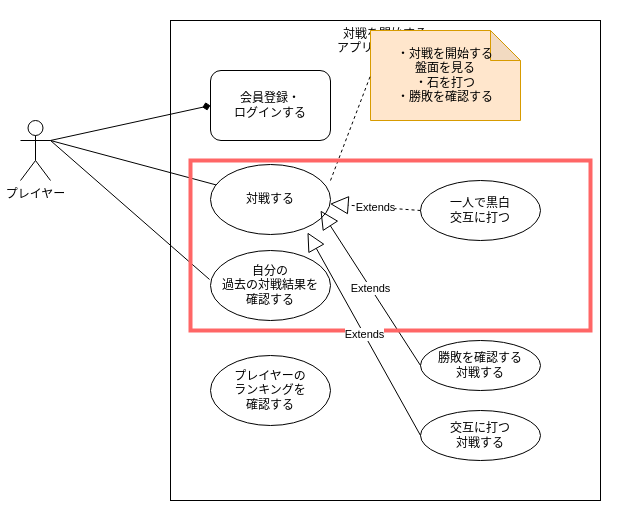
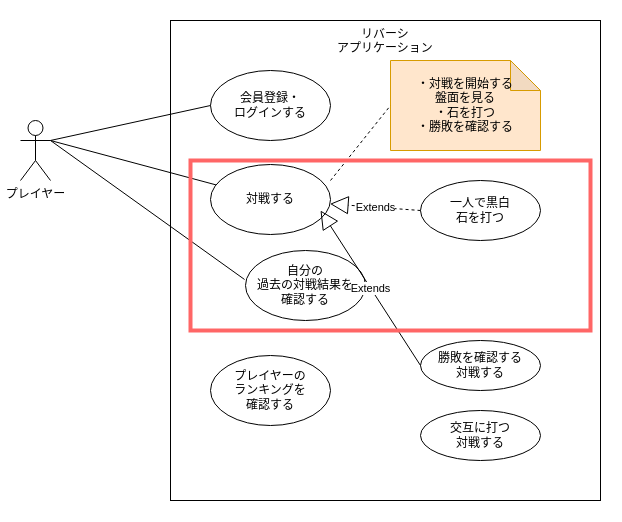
  <mxCell id="0" />
  <mxCell id="1" parent="0" />
- <mxCell id="2" value="対戦を開始する&lt;br&gt;アプリケーション" style="rounded=0;whiteSpace=wrap;html=1;verticalAlign=top;fillColor=none;" vertex="1" parent="1"><mxGeometry x="170" y="20" width="430" height="480" as="geometry" /></mxCell>
+ <mxCell id="2" value="リバーシ&lt;br&gt;アプリケーション" style="rounded=0;whiteSpace=wrap;html=1;verticalAlign=top;fillColor=none;" vertex="1" parent="1"><mxGeometry x="170" y="20" width="430" height="480" as="geometry" /></mxCell>
  <mxCell id="3" value="プレイヤー" style="shape=umlActor;verticalLabelPosition=bottom;verticalAlign=top;html=1;outlineConnect=0;fillColor=none;" vertex="1" parent="1"><mxGeometry x="20" y="120" width="30" height="60" as="geometry" /></mxCell>
  <mxCell id="4" value="" style="endArrow=none;html=1;" edge="1" parent="1" target="5"><mxGeometry width="50" height="50" relative="1" as="geometry"><mxPoint x="50" y="140" as="sourcePoint" /><mxPoint x="280" y="10" as="targetPoint" /></mxGeometry></mxCell>
  <mxCell id="5" value="対戦する" style="ellipse;whiteSpace=wrap;html=1;fillColor=none;" vertex="1" parent="1"><mxGeometry x="210" y="164" width="120" height="70" as="geometry" /></mxCell>
- <mxCell id="6" value="・対戦を開始する&lt;br&gt;盤面を見る&lt;br&gt;・石を打つ&lt;br&gt;・勝敗を確認する" style="shape=note;whiteSpace=wrap;html=1;backgroundOutline=1;darkOpacity=0.05;fillColor=#ffe6cc;strokeColor=#d79b00;" vertex="1" parent="1"><mxGeometry x="370" y="30" width="150" height="90" as="geometry" /></mxCell>
- <mxCell id="7" value="自分の&lt;br&gt;過去の対戦結果を&lt;br&gt;確認する" style="ellipse;whiteSpace=wrap;html=1;fillColor=none;" vertex="1" parent="1"><mxGeometry x="210" y="250" width="120" height="70" as="geometry" /></mxCell>
- <mxCell id="8" value="会員登録・&lt;br&gt;ログインする" style="whiteSpace=wrap;html=1;fillColor=none;rounded=1;" vertex="1" parent="1"><mxGeometry x="210" y="70" width="120" height="70" as="geometry" /></mxCell>
- <mxCell id="9" value="" style="endArrow=diamond;html=1;entryX=0;entryY=0.5;entryDx=0;entryDy=0;exitX=1;exitY=0.333;exitDx=0;exitDy=0;exitPerimeter=0;" edge="1" parent="1" source="3" target="8"><mxGeometry width="50" height="50" relative="1" as="geometry"><mxPoint x="50" y="130" as="sourcePoint" /><mxPoint x="490" y="70" as="targetPoint" /></mxGeometry></mxCell>
+ <mxCell id="6" value="・対戦を開始する&lt;br&gt;盤面を見る&lt;br&gt;・石を打つ&lt;br&gt;・勝敗を確認する" style="shape=note;whiteSpace=wrap;html=1;backgroundOutline=1;darkOpacity=0.05;fillColor=#ffe6cc;strokeColor=#d79b00;" vertex="1" parent="1"><mxGeometry x="390" y="60" width="150" height="90" as="geometry" /></mxCell>
+ <mxCell id="7" value="自分の&lt;br&gt;過去の対戦結果を&lt;br&gt;確認する" style="ellipse;whiteSpace=wrap;html=1;fillColor=none;" vertex="1" parent="1"><mxGeometry x="245" y="250" width="120" height="70" as="geometry" /></mxCell>
+ <mxCell id="8" value="会員登録・&lt;br&gt;ログインする" style="ellipse;whiteSpace=wrap;html=1;fillColor=none;" vertex="1" parent="1"><mxGeometry x="210" y="70" width="120" height="70" as="geometry" /></mxCell>
+ <mxCell id="9" value="" style="endArrow=none;html=1;entryX=0;entryY=0.5;entryDx=0;entryDy=0;exitX=1;exitY=0.333;exitDx=0;exitDy=0;exitPerimeter=0;" edge="1" parent="1" source="3" target="8"><mxGeometry width="50" height="50" relative="1" as="geometry"><mxPoint x="50" y="130" as="sourcePoint" /><mxPoint x="490" y="70" as="targetPoint" /></mxGeometry></mxCell>
  <mxCell id="10" value="" style="endArrow=none;html=1;entryX=-0.008;entryY=0.414;entryDx=0;entryDy=0;entryPerimeter=0;" edge="1" parent="1" target="7"><mxGeometry width="50" height="50" relative="1" as="geometry"><mxPoint x="50" y="140" as="sourcePoint" /><mxPoint x="220" y="115" as="targetPoint" /></mxGeometry></mxCell>
  <mxCell id="11" value="" style="endArrow=none;dashed=1;html=1;entryX=0;entryY=0.5;entryDx=0;entryDy=0;entryPerimeter=0;" edge="1" parent="1" target="6"><mxGeometry width="50" height="50" relative="1" as="geometry"><mxPoint x="330" y="180" as="sourcePoint" /><mxPoint x="369" y="140" as="targetPoint" /></mxGeometry></mxCell>
- <mxCell id="12" value="一人で黒白&lt;br&gt;交互に打つ" style="ellipse;whiteSpace=wrap;html=1;fillColor=none;" vertex="1" parent="1"><mxGeometry x="420" y="180" width="120" height="60" as="geometry" /></mxCell>
+ <mxCell id="12" value="一人で黒白&lt;br&gt;石を打つ" style="ellipse;whiteSpace=wrap;html=1;fillColor=none;" vertex="1" parent="1"><mxGeometry x="420" y="180" width="120" height="60" as="geometry" /></mxCell>
  <mxCell id="13" value="勝敗を確認する&lt;br&gt;対戦する" style="ellipse;whiteSpace=wrap;html=1;fillColor=none;" vertex="1" parent="1"><mxGeometry x="420" y="340" width="120" height="50" as="geometry" /></mxCell>
  <mxCell id="14" value="Extends" style="endArrow=block;endSize=16;endFill=0;html=1;exitX=0;exitY=0.5;exitDx=0;exitDy=0;dashed=1;" edge="1" parent="1" source="12" target="5"><mxGeometry width="160" relative="1" as="geometry"><mxPoint x="310" y="190" as="sourcePoint" /><mxPoint x="470" y="190" as="targetPoint" /></mxGeometry></mxCell>
  <mxCell id="15" value="Extends" style="endArrow=block;endSize=16;endFill=0;html=1;exitX=0;exitY=0.5;exitDx=0;exitDy=0;" edge="1" parent="1" source="13"><mxGeometry width="160" relative="1" as="geometry"><mxPoint x="410" y="220" as="sourcePoint" /><mxPoint x="320" y="210" as="targetPoint" /></mxGeometry></mxCell>
  <mxCell id="16" value="プレイヤーの&lt;br&gt;ランキングを&lt;br&gt;確認する" style="ellipse;whiteSpace=wrap;html=1;fillColor=none;" vertex="1" parent="1"><mxGeometry x="210" y="355" width="120" height="70" as="geometry" /></mxCell>
  <mxCell id="17" value="" style="rounded=0;whiteSpace=wrap;html=1;fillColor=none;strokeColor=#FF6666;strokeWidth=4;" vertex="1" parent="1"><mxGeometry x="190" y="160" width="400" height="170" as="geometry" /></mxCell>
  <mxCell id="18" value="交互に打つ&lt;br&gt;対戦する" style="ellipse;whiteSpace=wrap;html=1;fillColor=none;" vertex="1" parent="1"><mxGeometry x="420" y="410" width="120" height="50" as="geometry" /></mxCell>
- <mxCell id="19" value="Extends" style="endArrow=block;endSize=16;endFill=0;html=1;exitX=0;exitY=0.5;exitDx=0;exitDy=0;entryX=0.808;entryY=0.971;entryDx=0;entryDy=0;entryPerimeter=0;" edge="1" parent="1" source="18" target="5"><mxGeometry width="160" relative="1" as="geometry"><mxPoint x="472.434" y="305.506" as="sourcePoint" /><mxPoint x="324.722" y="228.333" as="targetPoint" /></mxGeometry></mxCell>
